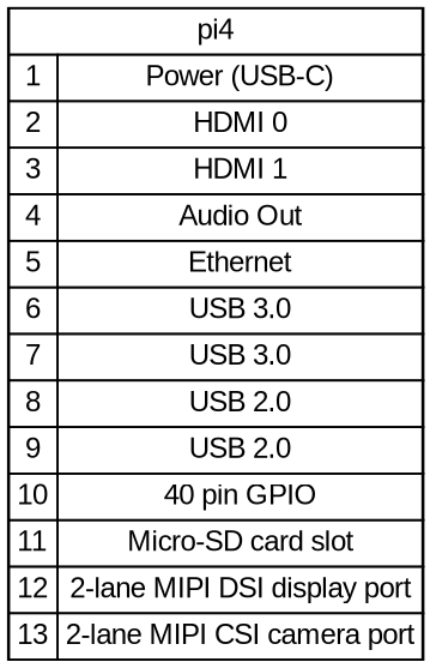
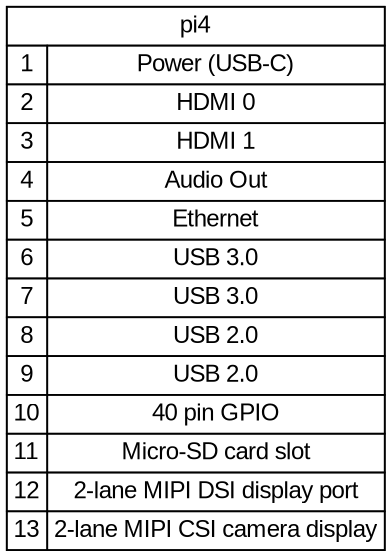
  graph {
    bgcolor="#FFFFFF"
    fontname=arial
    nodesep=0.33
    rankdir=LR
    ranksep=2
-   n1 [fillcolor="#FFFFFF" fontname=arial height=0 label=< <table border="0" cellspacing="0" cellpadding="0">  <tr><td>   <table border="0" cellspacing="0" cellpadding="3" cellborder="1"><tr>    <td balign="left">pi4</td>   </tr></table>  </td></tr>  <tr><td>   <table border="0" cellspacing="0" cellpadding="3" cellborder="1">    <tr>     <td port="p1l">1</td>     <td>Power (USB-C)</td>    </tr>    <tr>     <td port="p2l">2</td>     <td>HDMI 0</td>    </tr>    <tr>     <td port="p3l">3</td>     <td>HDMI 1</td>    </tr>    <tr>     <td port="p4l">4</td>     <td>Audio Out</td>    </tr>    <tr>     <td port="p5l">5</td>     <td>Ethernet</td>    </tr>    <tr>     <td port="p6l">6</td>     <td>USB 3.0</td>    </tr>    <tr>     <td port="p7l">7</td>     <td>USB 3.0</td>    </tr>    <tr>     <td port="p8l">8</td>     <td>USB 2.0</td>    </tr>    <tr>     <td port="p9l">9</td>     <td>USB 2.0</td>    </tr>    <tr>     <td port="p10l">10</td>     <td>40 pin GPIO</td>    </tr>    <tr>     <td port="p11l">11</td>     <td>Micro-SD card slot</td>    </tr>    <tr>     <td port="p12l">12</td>     <td>2-lane MIPI DSI display port</td>    </tr>    <tr>     <td port="p13l">13</td>     <td>2-lane MIPI CSI camera port</td>    </tr>   </table>  </td></tr> </table> > margin=0 shape=box style=filled width=0]
+   n1 [fillcolor="#FFFFFF" fontname=arial height=0 label=< <table border="0" cellspacing="0" cellpadding="0">  <tr><td>   <table border="0" cellspacing="0" cellpadding="3" cellborder="1"><tr>    <td balign="left">pi4</td>   </tr></table>  </td></tr>  <tr><td>   <table border="0" cellspacing="0" cellpadding="3" cellborder="1">    <tr>     <td port="p1l">1</td>     <td>Power (USB-C)</td>    </tr>    <tr>     <td port="p2l">2</td>     <td>HDMI 0</td>    </tr>    <tr>     <td port="p3l">3</td>     <td>HDMI 1</td>    </tr>    <tr>     <td port="p4l">4</td>     <td>Audio Out</td>    </tr>    <tr>     <td port="p5l">5</td>     <td>Ethernet</td>    </tr>    <tr>     <td port="p6l">6</td>     <td>USB 3.0</td>    </tr>    <tr>     <td port="p7l">7</td>     <td>USB 3.0</td>    </tr>    <tr>     <td port="p8l">8</td>     <td>USB 2.0</td>    </tr>    <tr>     <td port="p9l">9</td>     <td>USB 2.0</td>    </tr>    <tr>     <td port="p10l">10</td>     <td>40 pin GPIO</td>    </tr>    <tr>     <td port="p11l">11</td>     <td>Micro-SD card slot</td>    </tr>    <tr>     <td port="p12l">12</td>     <td>2-lane MIPI DSI display port</td>    </tr>    <tr>     <td port="p13l">13</td>     <td>2-lane MIPI CSI camera display</td>    </tr>   </table>  </td></tr> </table> > margin=0 shape=box style=filled width=0]
  }
